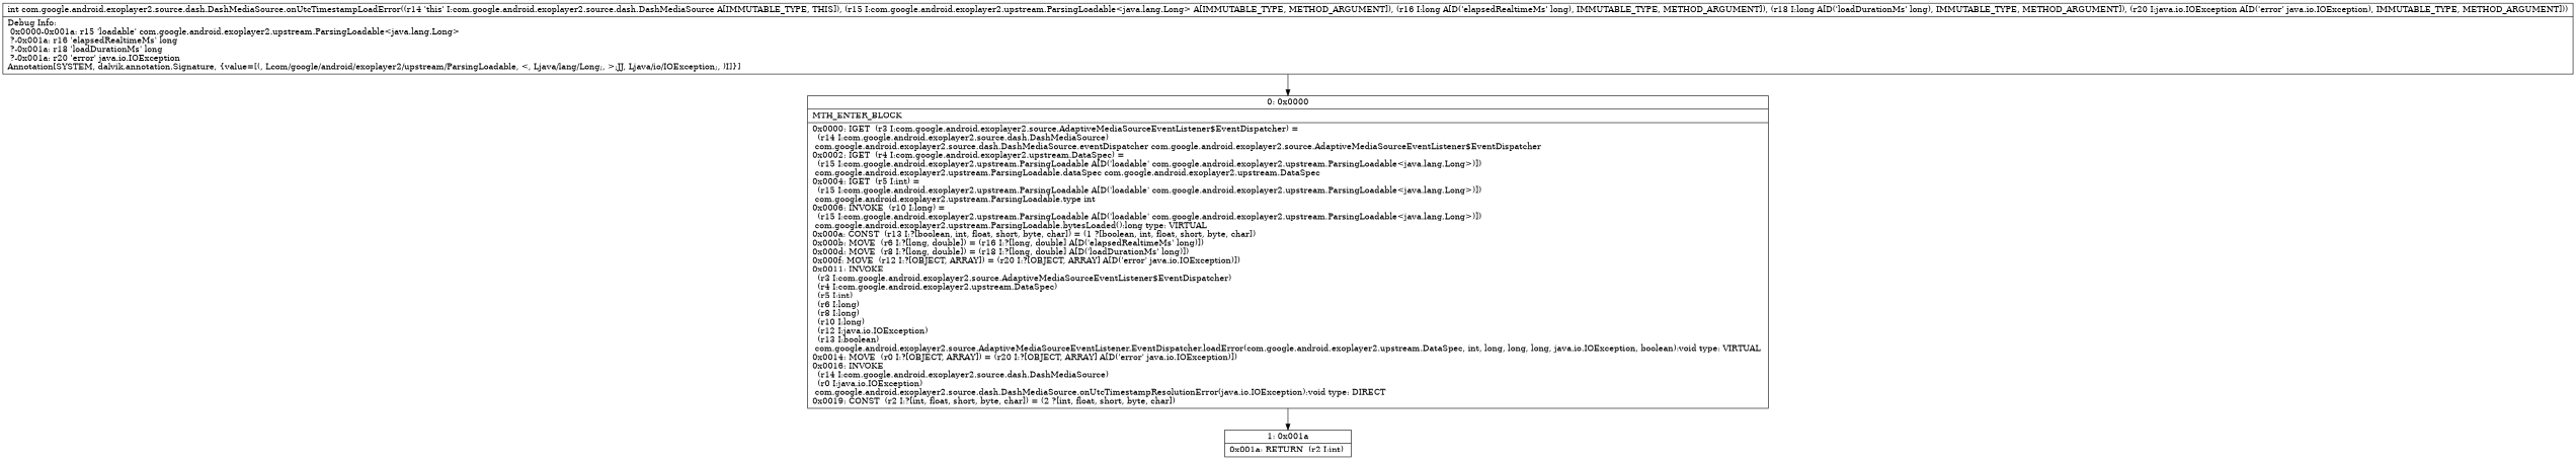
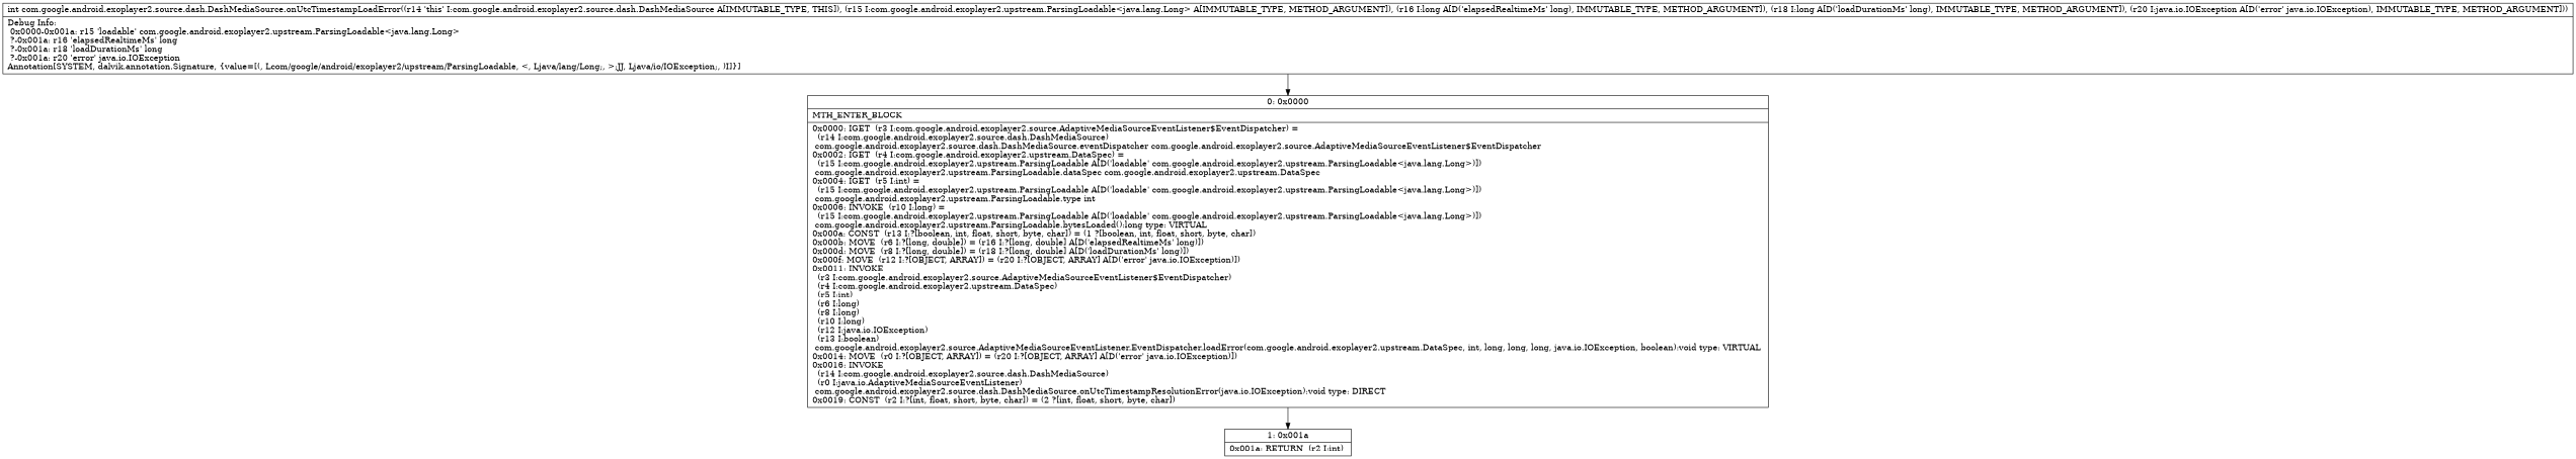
  digraph {
    node [shape=record]
-   n1 [label="{0\:\ 0x0000|MTH_ENTER_BLOCK\l|0x0000: IGET  (r3 I:com.google.android.exoplayer2.source.AdaptiveMediaSourceEventListener$EventDispatcher) = \l  (r14 I:com.google.android.exoplayer2.source.dash.DashMediaSource)\l com.google.android.exoplayer2.source.dash.DashMediaSource.eventDispatcher com.google.android.exoplayer2.source.AdaptiveMediaSourceEventListener$EventDispatcher \l0x0002: IGET  (r4 I:com.google.android.exoplayer2.upstream.DataSpec) = \l  (r15 I:com.google.android.exoplayer2.upstream.ParsingLoadable A[D('loadable' com.google.android.exoplayer2.upstream.ParsingLoadable\<java.lang.Long\>)])\l com.google.android.exoplayer2.upstream.ParsingLoadable.dataSpec com.google.android.exoplayer2.upstream.DataSpec \l0x0004: IGET  (r5 I:int) = \l  (r15 I:com.google.android.exoplayer2.upstream.ParsingLoadable A[D('loadable' com.google.android.exoplayer2.upstream.ParsingLoadable\<java.lang.Long\>)])\l com.google.android.exoplayer2.upstream.ParsingLoadable.type int \l0x0006: INVOKE  (r10 I:long) = \l  (r15 I:com.google.android.exoplayer2.upstream.ParsingLoadable A[D('loadable' com.google.android.exoplayer2.upstream.ParsingLoadable\<java.lang.Long\>)])\l com.google.android.exoplayer2.upstream.ParsingLoadable.bytesLoaded():long type: VIRTUAL \l0x000a: CONST  (r13 I:?[boolean, int, float, short, byte, char]) = (1 ?[boolean, int, float, short, byte, char]) \l0x000b: MOVE  (r6 I:?[long, double]) = (r16 I:?[long, double] A[D('elapsedRealtimeMs' long)]) \l0x000d: MOVE  (r8 I:?[long, double]) = (r18 I:?[long, double] A[D('loadDurationMs' long)]) \l0x000f: MOVE  (r12 I:?[OBJECT, ARRAY]) = (r20 I:?[OBJECT, ARRAY] A[D('error' java.io.IOException)]) \l0x0011: INVOKE  \l  (r3 I:com.google.android.exoplayer2.source.AdaptiveMediaSourceEventListener$EventDispatcher)\l  (r4 I:com.google.android.exoplayer2.upstream.DataSpec)\l  (r5 I:int)\l  (r6 I:long)\l  (r8 I:long)\l  (r10 I:long)\l  (r12 I:java.io.IOException)\l  (r13 I:boolean)\l com.google.android.exoplayer2.source.AdaptiveMediaSourceEventListener.EventDispatcher.loadError(com.google.android.exoplayer2.upstream.DataSpec, int, long, long, long, java.io.IOException, boolean):void type: VIRTUAL \l0x0014: MOVE  (r0 I:?[OBJECT, ARRAY]) = (r20 I:?[OBJECT, ARRAY] A[D('error' java.io.IOException)]) \l0x0016: INVOKE  \l  (r14 I:com.google.android.exoplayer2.source.dash.DashMediaSource)\l  (r0 I:java.io.IOException)\l com.google.android.exoplayer2.source.dash.DashMediaSource.onUtcTimestampResolutionError(java.io.IOException):void type: DIRECT \l0x0019: CONST  (r2 I:?[int, float, short, byte, char]) = (2 ?[int, float, short, byte, char]) \l}"]
+   n1 [label="{0\:\ 0x0000|MTH_ENTER_BLOCK\l|0x0000: IGET  (r3 I:com.google.android.exoplayer2.source.AdaptiveMediaSourceEventListener$EventDispatcher) = \l  (r14 I:com.google.android.exoplayer2.source.dash.DashMediaSource)\l com.google.android.exoplayer2.source.dash.DashMediaSource.eventDispatcher com.google.android.exoplayer2.source.AdaptiveMediaSourceEventListener$EventDispatcher \l0x0002: IGET  (r4 I:com.google.android.exoplayer2.upstream.DataSpec) = \l  (r15 I:com.google.android.exoplayer2.upstream.ParsingLoadable A[D('loadable' com.google.android.exoplayer2.upstream.ParsingLoadable\<java.lang.Long\>)])\l com.google.android.exoplayer2.upstream.ParsingLoadable.dataSpec com.google.android.exoplayer2.upstream.DataSpec \l0x0004: IGET  (r5 I:int) = \l  (r15 I:com.google.android.exoplayer2.upstream.ParsingLoadable A[D('loadable' com.google.android.exoplayer2.upstream.ParsingLoadable\<java.lang.Long\>)])\l com.google.android.exoplayer2.upstream.ParsingLoadable.type int \l0x0006: INVOKE  (r10 I:long) = \l  (r15 I:com.google.android.exoplayer2.upstream.ParsingLoadable A[D('loadable' com.google.android.exoplayer2.upstream.ParsingLoadable\<java.lang.Long\>)])\l com.google.android.exoplayer2.upstream.ParsingLoadable.bytesLoaded():long type: VIRTUAL \l0x000a: CONST  (r13 I:?[boolean, int, float, short, byte, char]) = (1 ?[boolean, int, float, short, byte, char]) \l0x000b: MOVE  (r6 I:?[long, double]) = (r16 I:?[long, double] A[D('elapsedRealtimeMs' long)]) \l0x000d: MOVE  (r8 I:?[long, double]) = (r18 I:?[long, double] A[D('loadDurationMs' long)]) \l0x000f: MOVE  (r12 I:?[OBJECT, ARRAY]) = (r20 I:?[OBJECT, ARRAY] A[D('error' java.io.IOException)]) \l0x0011: INVOKE  \l  (r3 I:com.google.android.exoplayer2.source.AdaptiveMediaSourceEventListener$EventDispatcher)\l  (r4 I:com.google.android.exoplayer2.upstream.DataSpec)\l  (r5 I:int)\l  (r6 I:long)\l  (r8 I:long)\l  (r10 I:long)\l  (r12 I:java.io.IOException)\l  (r13 I:boolean)\l com.google.android.exoplayer2.source.AdaptiveMediaSourceEventListener.EventDispatcher.loadError(com.google.android.exoplayer2.upstream.DataSpec, int, long, long, long, java.io.IOException, boolean):void type: VIRTUAL \l0x0014: MOVE  (r0 I:?[OBJECT, ARRAY]) = (r20 I:?[OBJECT, ARRAY] A[D('error' java.io.IOException)]) \l0x0016: INVOKE  \l  (r14 I:com.google.android.exoplayer2.source.dash.DashMediaSource)\l  (r0 I:java.io.AdaptiveMediaSourceEventListener)\l com.google.android.exoplayer2.source.dash.DashMediaSource.onUtcTimestampResolutionError(java.io.IOException):void type: DIRECT \l0x0019: CONST  (r2 I:?[int, float, short, byte, char]) = (2 ?[int, float, short, byte, char]) \l}"]
    n2 [label="{1\:\ 0x001a|0x001a: RETURN  (r2 I:int) \l}"]
    n3 [label="{int com.google.android.exoplayer2.source.dash.DashMediaSource.onUtcTimestampLoadError((r14 'this' I:com.google.android.exoplayer2.source.dash.DashMediaSource A[IMMUTABLE_TYPE, THIS]), (r15 I:com.google.android.exoplayer2.upstream.ParsingLoadable\<java.lang.Long\> A[IMMUTABLE_TYPE, METHOD_ARGUMENT]), (r16 I:long A[D('elapsedRealtimeMs' long), IMMUTABLE_TYPE, METHOD_ARGUMENT]), (r18 I:long A[D('loadDurationMs' long), IMMUTABLE_TYPE, METHOD_ARGUMENT]), (r20 I:java.io.IOException A[D('error' java.io.IOException), IMMUTABLE_TYPE, METHOD_ARGUMENT]))  | Debug Info:\l  0x0000\-0x001a: r15 'loadable' com.google.android.exoplayer2.upstream.ParsingLoadable\<java.lang.Long\>\l  ?\-0x001a: r16 'elapsedRealtimeMs' long\l  ?\-0x001a: r18 'loadDurationMs' long\l  ?\-0x001a: r20 'error' java.io.IOException\lAnnotation[SYSTEM, dalvik.annotation.Signature, \{value=[(, Lcom\/google\/android\/exoplayer2\/upstream\/ParsingLoadable, \<, Ljava\/lang\/Long;, \>;JJ, Ljava\/io\/IOException;, )I]\}]\l}"]
    n1 -> n2
    n3 -> n1
  }
